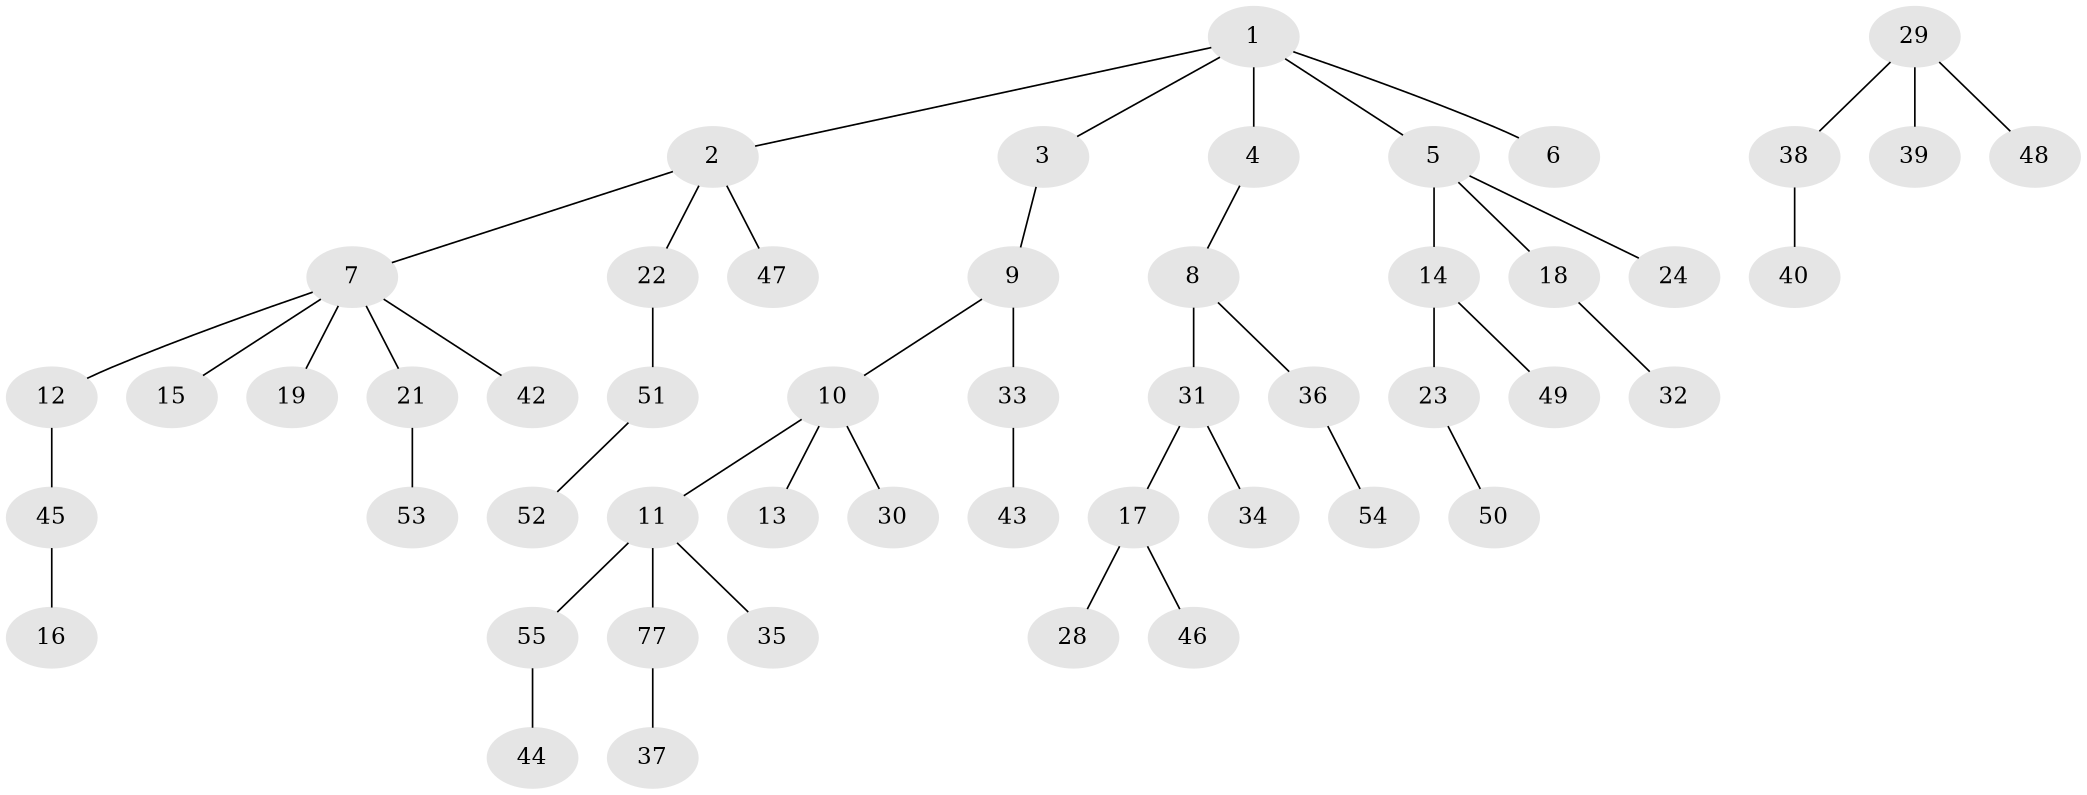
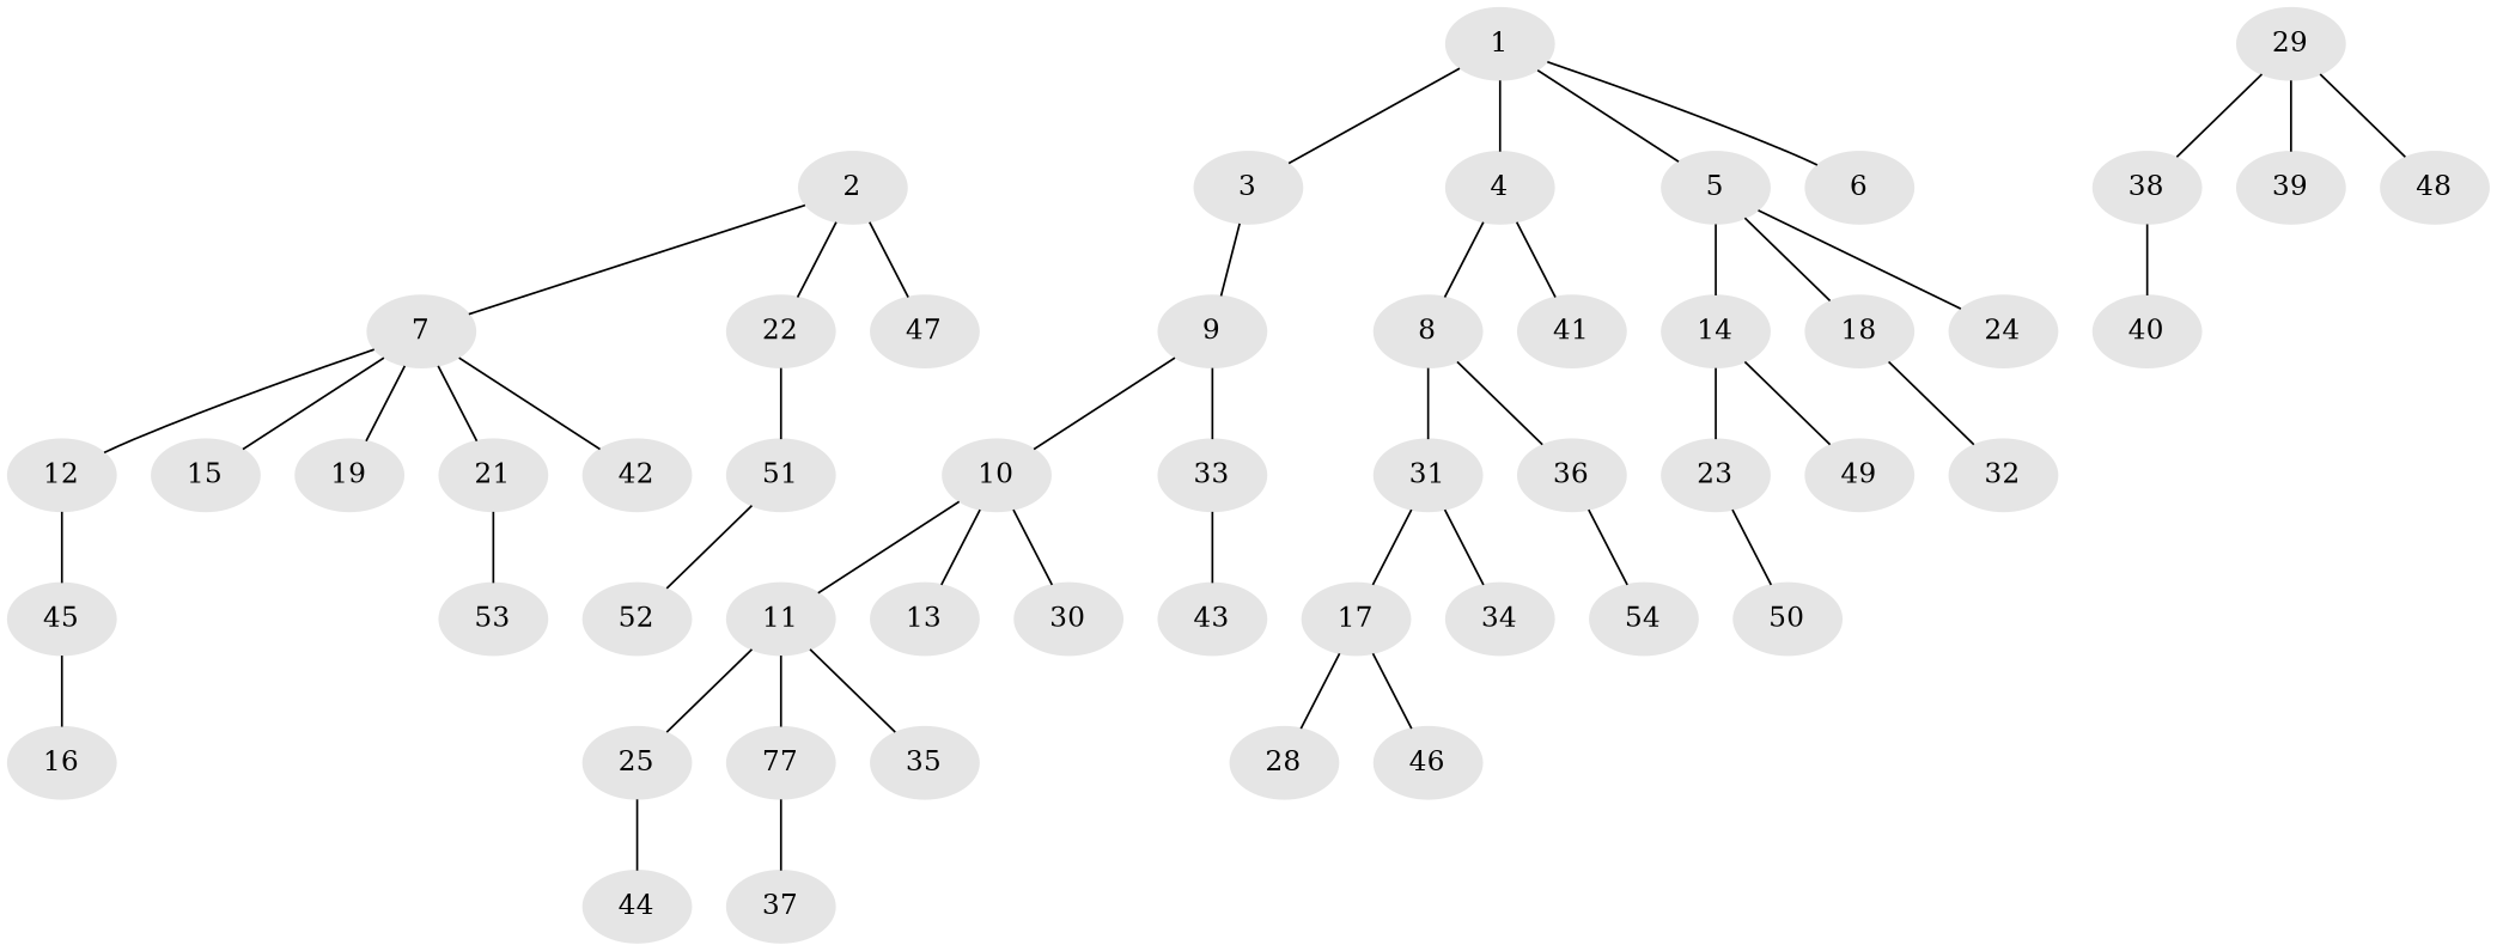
  graph {
    node [color=gray90 style=filled]
    1
    2
    3
    4
    5
    6
    7
    22
    47
    9
    8
+   41
    14
    18
    24
    12
    15
    19
    21
    42
    51
    10
    33
    17
    28
    46
    31
    36
    23
    49
    32
    45
    53
    34
    54
    11
    13
    30
    43
-   25 [label=55]
+   25
    n41 [label=77]
    35
    44
    37
    16
    50
    52
    29
    38
    39
    48
    40
-   1 -- 2
    1 -- 3
    1 -- 4
    1 -- 5
    1 -- 6
    2 -- 7
    2 -- 22
    2 -- 47
    3 -- 9
    4 -- 8
+   4 -- 41
    5 -- 14
    5 -- 18
    5 -- 24
    7 -- 12
    7 -- 15
    7 -- 19
    7 -- 21
    7 -- 42
    22 -- 51
    9 -- 10
    9 -- 33
    8 -- 31
    8 -- 36
    14 -- 23
    14 -- 49
    18 -- 32
    12 -- 45
    21 -- 53
    51 -- 52
    10 -- 11
    10 -- 13
    10 -- 30
    33 -- 43
    17 -- 28
    17 -- 46
    31 -- 17
    31 -- 34
    36 -- 54
    23 -- 50
    45 -- 16
    11 -- 25
    11 -- n41
    11 -- 35
    25 -- 44
    n41 -- 37
    29 -- 38
    29 -- 39
    29 -- 48
    38 -- 40
  }
